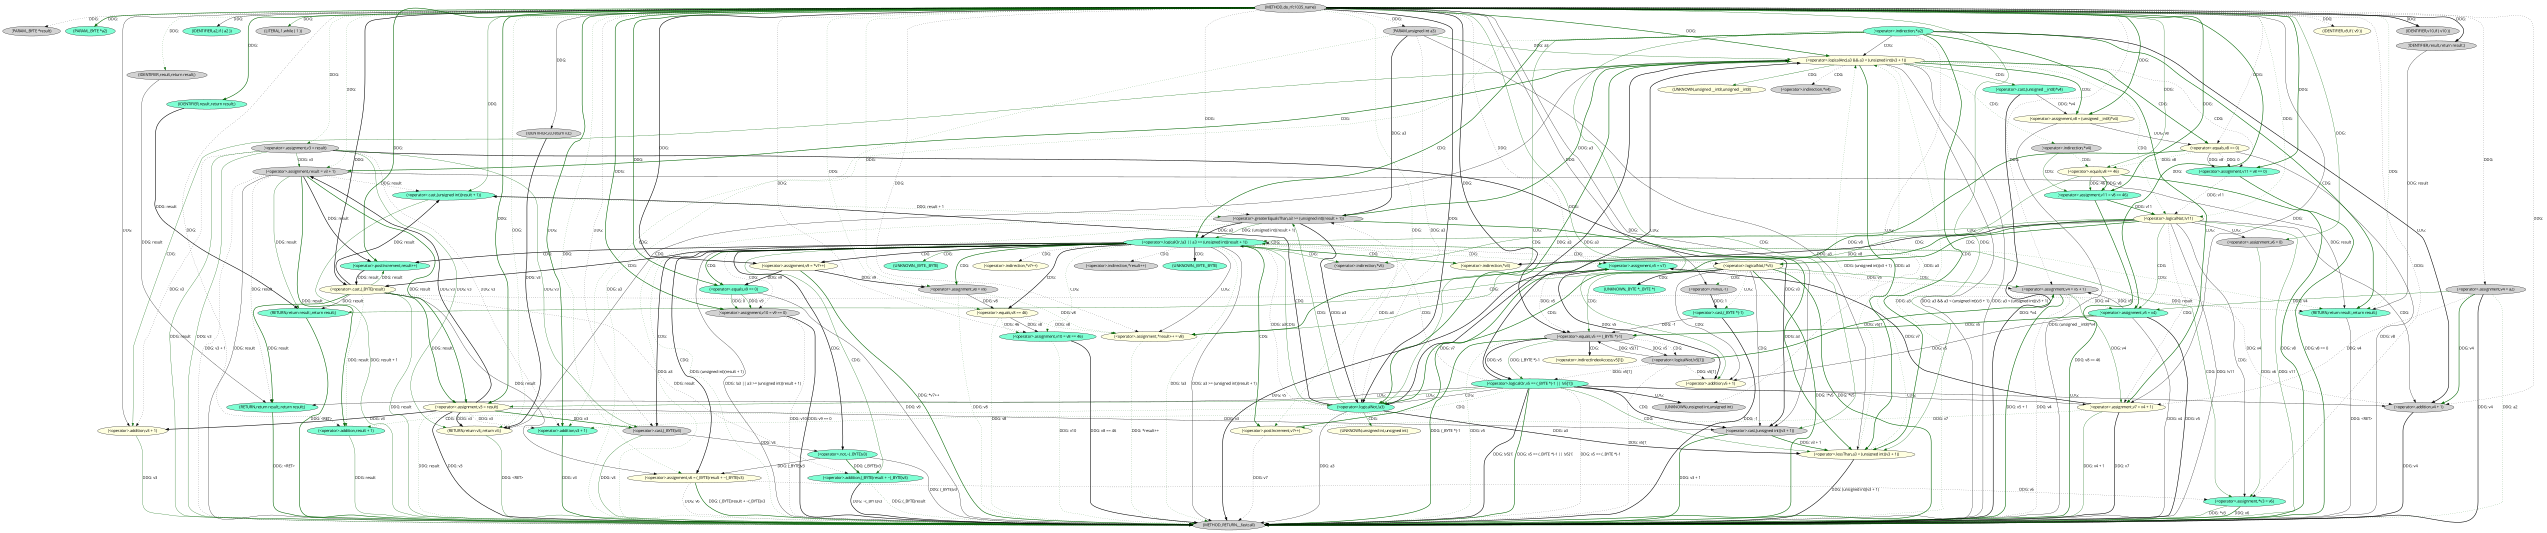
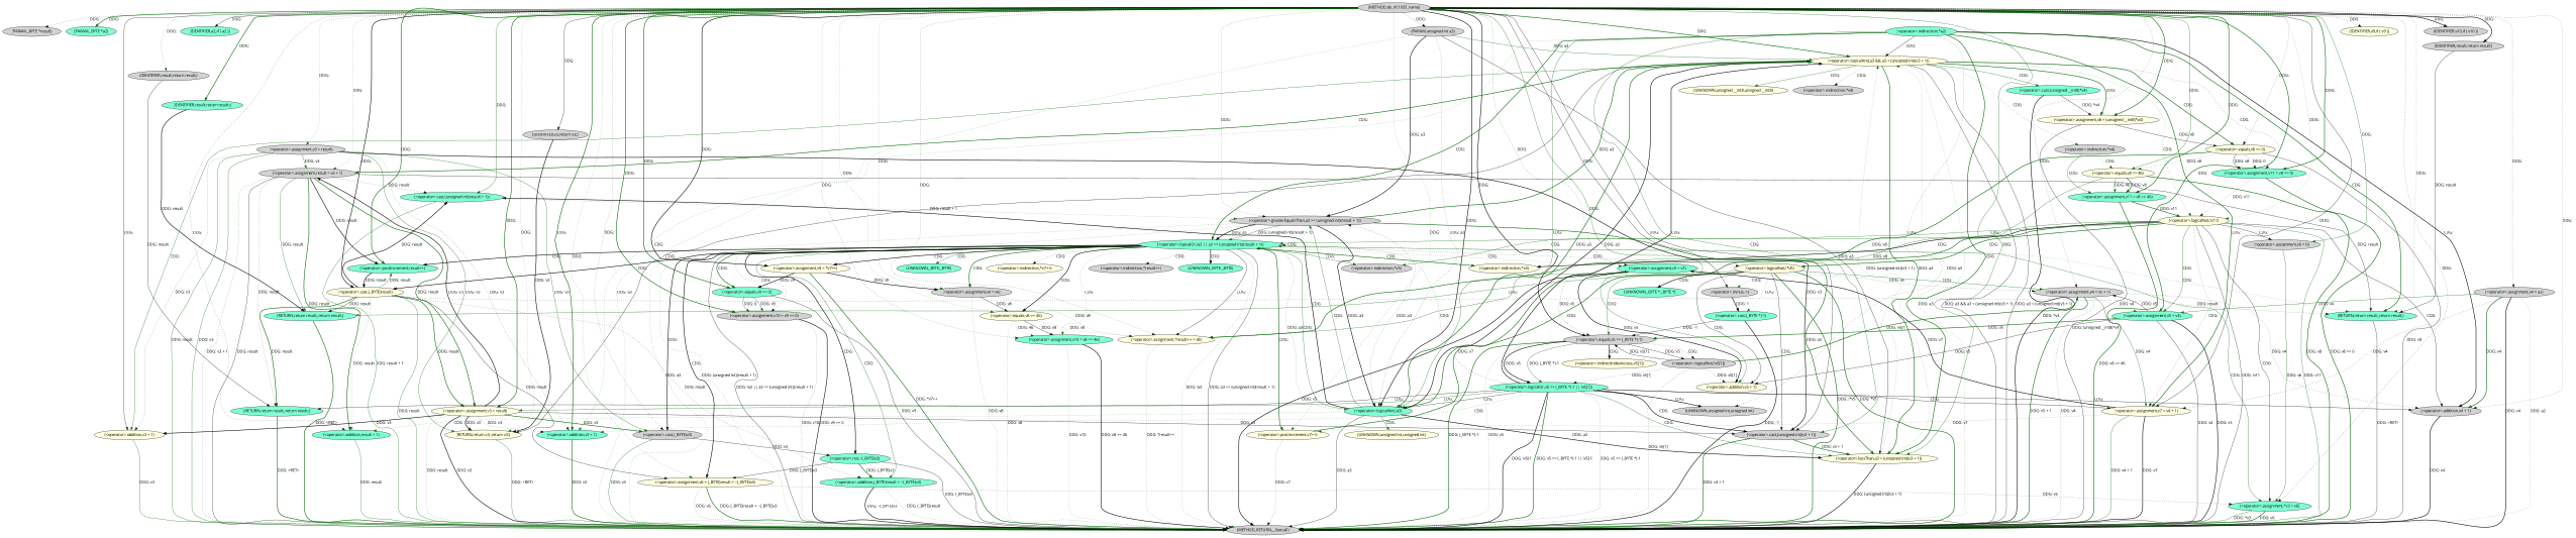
  digraph {
    fontname="Open Sans"
    node [fillcolor=lightgrey fontname="Open Sans" style=filled]
    edge [color=darkgreen fontname="Open Sans" style=bold]
    n1 [label="(METHOD,do_rfc1035_name)"]
    n2 [label="(PARAM,_BYTE *result)"]
    n3 [fillcolor=aquamarine label="(PARAM,_BYTE *a2)"]
    n4 [label="(PARAM,unsigned int a3)"]
    n5 [label="(<operator>.assignment,v3 = result)"]
    n6 [fillcolor=aquamarine label="(IDENTIFIER,a2,if ( a2 ))"]
    n7 [label="(<operator>.assignment,v4 = a2)"]
-   n8 [label="(LITERAL,1,while ( 1 ))"]
    n9 [fillcolor=lightyellow label="(<operator>.logicalAnd,a3 && a3 < (unsigned int)(v3 + 1))"]
    n10 [fillcolor=lightyellow label="(<operator>.lessThan,a3 < (unsigned int)(v3 + 1))"]
    n11 [label="(<operator>.cast,(unsigned int)(v3 + 1))"]
    n12 [fillcolor=aquamarine label="(<operator>.addition,v3 + 1)"]
    n13 [fillcolor=lightyellow label="(RETURN,return v3;,return v3;)"]
    n14 [label="(IDENTIFIER,v3,return v3;)"]
    n15 [label="(<operator>.assignment,result = v3 + 1)"]
    n16 [fillcolor=lightyellow label="(<operator>.addition,v3 + 1)"]
    n17 [fillcolor=lightyellow label="(<operator>.assignment,v8 = (unsigned __int8)*v4)"]
    n18 [fillcolor=aquamarine label="(<operator>.assignment,v11 = v8 == 0)"]
    n19 [fillcolor=lightyellow label="(<operator>.equals,v8 == 0)"]
    n20 [fillcolor=aquamarine label="(<operator>.assignment,v11 = v8 == 46)"]
    n21 [fillcolor=lightyellow label="(<operator>.equals,v8 == 46)"]
    n22 [fillcolor=lightyellow label="(<operator>.logicalNot,!v11)"]
    n23 [fillcolor=aquamarine label="(<operator>.assignment,v5 = v4)"]
    n24 [label="(<operator>.assignment,v6 = 0)"]
    n25 [fillcolor=aquamarine label="(<operator>.assignment,*v3 = v6)"]
    n26 [fillcolor=aquamarine label="(IDENTIFIER,result,return result;)"]
    n27 [label="(<operator>.assignment,v4 = v5 + 1)"]
    n28 [fillcolor=lightyellow label="(<operator>.addition,v5 + 1)"]
    n29 [label="(<operator>.equals,v5 == (_BYTE *)-1)"]
    n30 [label="(<operator>.minus,-1)"]
    n31 [label="(IDENTIFIER,result,return result;)"]
    n32 [fillcolor=lightyellow label="(<operator>.assignment,v3 = result)"]
    n33 [fillcolor=lightyellow label="(<operator>.assignment,v7 = v4 + 1)"]
    n34 [label="(<operator>.addition,v4 + 1)"]
    n35 [fillcolor=aquamarine label="(<operator>.logicalNot,!a3)"]
    n36 [label="(<operator>.greaterEqualsThan,a3 >= (unsigned int)(result + 1))"]
    n37 [fillcolor=aquamarine label="(<operator>.cast,(unsigned int)(result + 1))"]
    n38 [fillcolor=aquamarine label="(<operator>.addition,result + 1)"]
    n39 [fillcolor=lightyellow label="(<operator>.assignment,*result++ = v8)"]
    n40 [fillcolor=aquamarine label="(<operator>.postIncrement,result++)"]
    n41 [fillcolor=aquamarine label="(<operator>.assignment,v5 = v7)"]
    n42 [fillcolor=lightyellow label="(<operator>.assignment,v6 = (_BYTE)result + ~(_BYTE)v3)"]
    n43 [fillcolor=lightyellow label="(<operator>.cast,(_BYTE)result)"]
    n44 [label="(<operator>.cast,(_BYTE)v3)"]
    n45 [fillcolor=lightyellow label="(<operator>.assignment,v9 = *v7++)"]
    n46 [fillcolor=lightyellow label="(<operator>.postIncrement,v7++)"]
    n47 [label="(<operator>.assignment,v8 = v9)"]
    n48 [label="(<operator>.assignment,v10 = v9 == 0)"]
    n49 [fillcolor=aquamarine label="(<operator>.equals,v9 == 0)"]
    n50 [fillcolor=lightyellow label="(IDENTIFIER,v9,if ( v9 ))"]
    n51 [fillcolor=aquamarine label="(<operator>.assignment,v10 = v8 == 46)"]
    n52 [fillcolor=lightyellow label="(<operator>.equals,v8 == 46)"]
    n53 [label="(IDENTIFIER,v10,if ( v10 ))"]
    n54 [fillcolor=aquamarine label="(RETURN,return result;,return result;)"]
    n55 [label="(IDENTIFIER,result,return result;)"]
    n56 [label="(METHOD_RETURN,__fastcall)"]
    n57 [fillcolor=aquamarine label="(<operator>.cast,(unsigned __int8)*v4)"]
    n58 [fillcolor=lightyellow label="(UNKNOWN,unsigned __int8,unsigned __int8)"]
    n59 [label="(<operator>.indirection,*v4)"]
    n60 [label="(<operator>.indirection,*v4)"]
    n61 [fillcolor=aquamarine label="(RETURN,return result;,return result;)"]
    n62 [fillcolor=aquamarine label="(RETURN,return result;,return result;)"]
    n63 [fillcolor=lightyellow label="(<operator>.logicalNot,!*v5)"]
    n64 [fillcolor=aquamarine label="(<operator>.logicalOr,!a3 || a3 >= (unsigned int)(result + 1))"]
    n65 [fillcolor=lightyellow label="(<operator>.indirection,*v3)"]
    n66 [label="(<operator>.indirection,*v5)"]
    n67 [fillcolor=aquamarine label="(<operator>.logicalOr,v5 == (_BYTE *)-1 || !v5[1])"]
    n68 [label="(<operator>.logicalNot,!v5[1])"]
    n69 [fillcolor=lightyellow label="(<operator>.indirectIndexAccess,v5[1])"]
    n70 [fillcolor=aquamarine label="(<operator>.cast,(_BYTE *)-1)"]
    n71 [fillcolor=lightyellow label="(UNKNOWN,unsigned int,unsigned int)"]
    n72 [fillcolor=aquamarine label="(<operator>.addition,(_BYTE)result + ~(_BYTE)v3)"]
    n73 [fillcolor=aquamarine label="(<operator>.not,~(_BYTE)v3)"]
    n74 [fillcolor=aquamarine label="(UNKNOWN,_BYTE *,_BYTE *)"]
    n75 [label="(<operator>.indirection,*result++)"]
    n76 [fillcolor=aquamarine label="(UNKNOWN,_BYTE,_BYTE)"]
    n77 [fillcolor=aquamarine label="(UNKNOWN,_BYTE,_BYTE)"]
    n78 [fillcolor=lightyellow label="(<operator>.indirection,*v7++)"]
    n79 [label="(UNKNOWN,unsigned int,unsigned int)"]
    n80 [fillcolor=aquamarine label="(<operator>.indirection,*a2)"]
    n1 -> n2 [color=black label="DDG: " style=dotted]
    n1 -> n3 [label="DDG: "]
    n1 -> n4 [color=black label="DDG: " style=dotted]
    n1 -> n5 [label="DDG: " style=dotted]
    n1 -> n6 [color=black label="DDG: " style=solid]
    n1 -> n7 [color=black label="DDG: " style=dotted]
-   n1 -> n8 [label="DDG: " style=solid]
    n1 -> n9 [label="DDG: "]
    n1 -> n10 [label="DDG: " style=solid]
    n1 -> n11 [color=black label="DDG: " style=solid]
    n1 -> n12 [label="DDG: "]
    n1 -> n13 [label="DDG: " style=dotted]
    n1 -> n14 [color=black label="DDG: " style=solid]
    n1 -> n15 [label="DDG: " style=dotted]
    n1 -> n16 [color=black label="DDG: " style=solid]
    n1 -> n17 [label="DDG: "]
    n1 -> n18 [label="DDG: "]
    n1 -> n19 [color=black label="DDG: " style=dotted]
    n1 -> n20 [label="DDG: "]
    n1 -> n21 [label="DDG: " style=solid]
    n1 -> n22 [label="DDG: " style=dotted]
    n1 -> n23 [label="DDG: "]
    n1 -> n24 [label="DDG: " style=solid]
    n1 -> n25 [color=black label="DDG: " style=dotted]
    n1 -> n26 [label="DDG: "]
    n1 -> n27 [color=black label="DDG: " style=dotted]
    n1 -> n28 [label="DDG: " style=solid]
    n1 -> n29 [color=black label="DDG: "]
    n1 -> n30 [color=black label="DDG: " style=solid]
    n1 -> n31 [label="DDG: " style=dotted]
    n1 -> n32 [label="DDG: "]
    n1 -> n33 [color=black label="DDG: " style=solid]
    n1 -> n34 [color=black label="DDG: " style=dotted]
    n1 -> n35 [color=black label="DDG: "]
    n1 -> n36 [color=black label="DDG: " style=dotted]
    n1 -> n37 [label="DDG: " style=solid]
    n1 -> n38 [color=black label="DDG: " style=dotted]
    n1 -> n39 [color=black label="DDG: " style=dotted]
    n1 -> n40 [label="DDG: "]
    n1 -> n41 [color=black label="DDG: " style=dotted]
    n1 -> n42 [label="DDG: " style=dotted]
    n1 -> n43 [color=black label="DDG: "]
    n1 -> n44 [color=black label="DDG: " style=dotted]
    n1 -> n45 [color=black label="DDG: "]
    n1 -> n46 [label="DDG: " style=dotted]
    n1 -> n47 [label="DDG: " style=dotted]
    n1 -> n48 [label="DDG: "]
    n1 -> n49 [label="DDG: "]
    n1 -> n50 [color=black label="DDG: " style=dotted]
    n1 -> n51 [color=black label="DDG: " style=dotted]
    n1 -> n52 [label="DDG: " style=dotted]
    n1 -> n53 [color=black label="DDG: "]
    n1 -> n54 [label="DDG: " style=dotted]
    n1 -> n55 [color=black label="DDG: "]
    n4 -> n9 [label="DDG: a3" style=solid]
    n4 -> n10 [color=black label="DDG: a3" style=solid]
    n4 -> n35 [color=black label="DDG: a3" style=dotted]
    n4 -> n36 [color=black label="DDG: a3"]
    n4 -> n56 [label="DDG: a3" style=dotted]
    n5 -> n11 [color=black label="DDG: v3"]
    n5 -> n12 [color=black label="DDG: v3" style=dotted]
    n5 -> n13 [label="DDG: v3" style=solid]
    n5 -> n15 [label="DDG: v3" style=solid]
    n5 -> n16 [color=black label="DDG: v3" style=dotted]
    n5 -> n44 [label="DDG: v3" style=solid]
    n5 -> n56 [label="DDG: result" style=solid]
    n5 -> n56 [label="DDG: v3" style=solid]
    n7 -> n23 [label="DDG: v4" style=solid]
    n7 -> n33 [color=black label="DDG: v4" style=dotted]
    n7 -> n34 [label="DDG: v4"]
    n7 -> n56 [color=black label="DDG: v4"]
    n7 -> n56 [label="DDG: a2" style=dotted]
    n9 -> n10 [label="DDG: a3"]
    n9 -> n13 [color=black label="CDG: " style=solid]
    n9 -> n15 [label="CDG: "]
    n9 -> n16 [label="CDG: " style=solid]
    n9 -> n17 [label="CDG: "]
    n9 -> n18 [color=black label="CDG: " style=dotted]
    n9 -> n19 [label="CDG: "]
    n9 -> n22 [label="CDG: " style=dotted]
    n9 -> n35 [label="DDG: a3"]
    n9 -> n56 [color=black label="DDG: a3 < (unsigned int)(v3 + 1)" style=solid]
    n9 -> n56 [label="DDG: a3" style=dotted]
    n9 -> n56 [color=black label="DDG: a3 && a3 < (unsigned int)(v3 + 1)" style=solid]
    n9 -> n57 [label="CDG: " style=solid]
    n9 -> n58 [label="CDG: " style=solid]
    n9 -> n59 [color=black label="CDG: " style=dotted]
    n9 -> n60 [label="CDG: " style=dotted]
    n10 -> n9 [label="DDG: a3" style=dotted]
    n10 -> n9 [label="DDG: (unsigned int)(v3 + 1)" style=dotted]
    n10 -> n56 [color=black label="DDG: (unsigned int)(v3 + 1)"]
    n11 -> n10 [label="DDG: v3 + 1"]
    n11 -> n56 [label="DDG: v3 + 1"]
    n12 -> n56 [label="DDG: v3"]
    n13 -> n56 [label="DDG: <RET>" style=solid]
    n14 -> n13 [color=black label="DDG: v3"]
    n15 -> n32 [label="DDG: result"]
    n15 -> n37 [color=black label="DDG: result" style=dotted]
    n15 -> n38 [label="DDG: result"]
    n15 -> n40 [color=black label="DDG: result"]
    n15 -> n54 [color=black label="DDG: result" style=solid]
    n15 -> n56 [color=black label="DDG: result" style=solid]
    n15 -> n56 [color=black label="DDG: v3 + 1" style=dotted]
    n15 -> n61 [label="DDG: result" style=solid]
    n15 -> n62 [color=black label="DDG: result" style=dotted]
    n16 -> n56 [label="DDG: v3" style=solid]
    n17 -> n19 [color=black label="DDG: v8" style=solid]
    n17 -> n56 [color=black label="DDG: (unsigned __int8)*v4" style=solid]
    n18 -> n22 [color=black label="DDG: v11" style=dotted]
    n18 -> n56 [label="DDG: v8 == 0"]
    n19 -> n18 [color=black label="DDG: v8" style=solid]
    n19 -> n18 [color=black label="DDG: 0" style=dotted]
    n19 -> n21 [label="DDG: v8" style=dotted]
    n19 -> n39 [label="DDG: v8"]
    n19 -> n56 [color=black label="DDG: v8" style=solid]
    n20 -> n22 [label="DDG: v11"]
    n20 -> n56 [label="DDG: v8 == 46"]
    n21 -> n20 [label="DDG: v8"]
    n21 -> n20 [label="DDG: 46" style=solid]
    n21 -> n39 [label="DDG: v8" style=solid]
    n21 -> n56 [label="DDG: v8"]
    n22 -> n23 [label="CDG: " style=solid]
    n22 -> n24 [color=black label="CDG: " style=solid]
    n22 -> n25 [color=black label="CDG: " style=solid]
    n22 -> n33 [color=black label="CDG: " style=dotted]
    n22 -> n34 [color=black label="CDG: " style=solid]
    n22 -> n35 [label="CDG: "]
    n22 -> n56 [label="DDG: v11" style=solid]
    n22 -> n56 [color=black label="DDG: !v11" style=solid]
    n22 -> n63 [label="CDG: "]
    n22 -> n64 [label="CDG: " style=solid]
    n22 -> n65 [color=black label="CDG: "]
    n22 -> n66 [label="CDG: " style=solid]
    n23 -> n27 [color=black label="DDG: v5" style=solid]
    n23 -> n28 [color=black label="DDG: v5" style=solid]
    n23 -> n29 [label="DDG: v5"]
    n23 -> n56 [color=black label="DDG: v5"]
    n23 -> n56 [color=black label="DDG: v4" style=solid]
    n24 -> n25 [label="DDG: v6" style=solid]
    n25 -> n56 [label="DDG: v6"]
    n25 -> n56 [label="DDG: *v3" style=solid]
    n26 -> n61 [color=black label="DDG: result"]
    n27 -> n23 [label="DDG: v4" style=dotted]
    n27 -> n33 [label="DDG: v4" style=solid]
    n27 -> n34 [color=black label="DDG: v4" style=dotted]
    n27 -> n56 [color=black label="DDG: v4" style=dotted]
    n27 -> n56 [label="DDG: v5 + 1"]
    n29 -> n56 [label="DDG: (_BYTE *)-1"]
    n29 -> n56 [label="DDG: v5" style=dotted]
    n29 -> n67 [color=black label="DDG: v5"]
    n29 -> n67 [label="DDG: (_BYTE *)-1" style=solid]
    n29 -> n68 [color=black label="DDG: v5" style=solid]
    n29 -> n68 [color=black label="CDG: " style=dotted]
    n29 -> n69 [color=black label="CDG: "]
    n30 -> n70 [color=black label="DDG: 1"]
    n31 -> n62 [color=black label="DDG: result" style=solid]
    n32 -> n11 [color=black label="DDG: v3" style=solid]
    n32 -> n12 [color=black label="DDG: v3" style=dotted]
    n32 -> n13 [color=black label="DDG: v3"]
    n32 -> n15 [color=black label="DDG: v3"]
    n32 -> n16 [color=black label="DDG: v3"]
    n32 -> n44 [label="DDG: v3"]
    n32 -> n56 [label="DDG: result" style=dotted]
    n32 -> n56 [color=black label="DDG: v3"]
    n33 -> n41 [color=black label="DDG: v7"]
    n33 -> n46 [label="DDG: v7" style=dotted]
    n33 -> n56 [label="DDG: v4 + 1" style=solid]
    n33 -> n56 [color=black label="DDG: v7"]
    n34 -> n56 [color=black label="DDG: v4"]
    n35 -> n9 [color=black label="DDG: a3"]
    n35 -> n10 [color=black label="DDG: a3"]
    n35 -> n36 [color=black label="DDG: a3" style=dotted]
    n35 -> n36 [label="CDG: " style=solid]
    n35 -> n37 [color=black label="CDG: "]
    n35 -> n38 [label="CDG: " style=dotted]
    n35 -> n56 [color=black label="DDG: a3" style=solid]
    n35 -> n64 [color=black label="DDG: a3" style=dotted]
    n35 -> n71 [label="CDG: " style=solid]
    n36 -> n9 [label="DDG: a3"]
    n36 -> n10 [label="DDG: a3"]
    n36 -> n35 [color=black label="DDG: a3"]
    n36 -> n56 [label="DDG: (unsigned int)(result + 1)" style=dotted]
    n36 -> n56 [label="DDG: a3" style=dotted]
    n36 -> n64 [color=black label="DDG: a3"]
    n36 -> n64 [label="DDG: (unsigned int)(result + 1)" style=solid]
    n37 -> n36 [label="DDG: result + 1" style=dotted]
    n37 -> n56 [label="DDG: result + 1" style=solid]
    n38 -> n56 [label="DDG: result" style=solid]
    n39 -> n56 [label="DDG: *result++" style=dotted]
    n40 -> n43 [color=black label="DDG: result"]
    n41 -> n27 [color=black label="DDG: v5" style=dotted]
    n41 -> n28 [color=black label="DDG: v5"]
    n41 -> n29 [color=black label="DDG: v5" style=dotted]
    n41 -> n56 [color=black label="DDG: v5"]
    n42 -> n25 [color=black label="DDG: v6" style=dotted]
    n42 -> n56 [label="DDG: (_BYTE)result + ~(_BYTE)v3"]
    n42 -> n56 [color=black label="DDG: v6" style=dotted]
    n43 -> n32 [label="DDG: result"]
    n43 -> n37 [color=black label="DDG: result"]
    n43 -> n38 [label="DDG: result" style=dotted]
    n43 -> n40 [label="DDG: result" style=solid]
    n43 -> n42 [color=black label="DDG: result" style=solid]
    n43 -> n54 [color=black label="DDG: result" style=dotted]
    n43 -> n56 [label="DDG: result" style=solid]
    n43 -> n61 [color=black label="DDG: result" style=solid]
    n43 -> n62 [label="DDG: result"]
    n43 -> n72 [color=black label="DDG: result" style=dotted]
    n44 -> n56 [label="DDG: v3" style=solid]
    n44 -> n73 [color=black label="DDG: v3" style=solid]
    n45 -> n47 [color=black label="DDG: v9"]
    n45 -> n49 [color=black label="DDG: v9"]
    n45 -> n56 [label="DDG: *v7++"]
    n46 -> n41 [label="DDG: v7"]
    n46 -> n56 [color=black label="DDG: v7" style=dotted]
    n47 -> n39 [label="DDG: v8" style=dotted]
    n47 -> n52 [color=black label="DDG: v8" style=solid]
    n47 -> n56 [label="DDG: v8" style=dotted]
    n48 -> n56 [color=black label="DDG: v10" style=dotted]
    n48 -> n56 [color=black label="DDG: v9 == 0"]
    n49 -> n48 [label="DDG: v9" style=solid]
    n49 -> n48 [label="DDG: 0" style=solid]
    n49 -> n56 [color=black label="DDG: v9" style=solid]
    n51 -> n56 [label="DDG: v10" style=dotted]
    n51 -> n56 [color=black label="DDG: v8 == 46"]
    n52 -> n39 [label="DDG: v8" style=dotted]
    n52 -> n51 [color=black label="DDG: v8" style=solid]
    n52 -> n51 [label="DDG: 46" style=dotted]
    n52 -> n56 [label="DDG: v8" style=dotted]
    n54 -> n56 [color=black label="DDG: <RET>" style=solid]
    n55 -> n54 [color=black label="DDG: result" style=solid]
    n57 -> n17 [color=black label="DDG: *v4" style=solid]
    n57 -> n56 [color=black label="DDG: *v4"]
    n60 -> n20 [label="CDG: " style=solid]
    n60 -> n21 [label="CDG: " style=dotted]
    n61 -> n56 [label="DDG: <RET>"]
    n62 -> n56 [label="DDG: <RET>"]
    n63 -> n11 [color=black label="CDG: " style=solid]
    n63 -> n27 [label="CDG: " style=solid]
    n63 -> n28 [color=black label="CDG: " style=solid]
    n63 -> n29 [label="CDG: " style=solid]
    n63 -> n30 [label="CDG: " style=dotted]
    n63 -> n56 [label="DDG: *v5"]
    n63 -> n56 [label="DDG: !*v5"]
    n63 -> n61 [label="CDG: " style=solid]
    n63 -> n70 [label="CDG: " style=dotted]
    n63 -> n74 [color=black label="CDG: "]
    n64 -> n25 [label="CDG: " style=solid]
    n64 -> n35 [label="CDG: " style=solid]
    n64 -> n39 [color=black label="CDG: " style=solid]
    n64 -> n40 [color=black label="CDG: "]
    n64 -> n41 [label="CDG: " style=dotted]
    n64 -> n42 [color=black label="CDG: "]
    n64 -> n43 [color=black label="CDG: "]
    n64 -> n44 [color=black label="CDG: "]
    n64 -> n45 [color=black label="CDG: "]
    n64 -> n46 [label="CDG: "]
    n64 -> n47 [label="CDG: "]
    n64 -> n48 [color=black label="CDG: " style=dotted]
    n64 -> n49 [label="CDG: "]
    n64 -> n51 [label="CDG: " style=dotted]
    n64 -> n52 [color=black label="CDG: "]
    n64 -> n54 [label="CDG: " style=dotted]
    n64 -> n56 [color=black label="DDG: !a3 || a3 >= (unsigned int)(result + 1)" style=solid]
    n64 -> n56 [label="DDG: !a3" style=dotted]
    n64 -> n56 [color=black label="DDG: a3 >= (unsigned int)(result + 1)" style=solid]
    n64 -> n63 [color=black label="CDG: " style=dotted]
    n64 -> n64 [label="CDG: " style=dotted]
    n64 -> n65 [label="CDG: "]
    n64 -> n66 [label="CDG: " style=solid]
    n64 -> n72 [label="CDG: " style=solid]
    n64 -> n73 [color=black label="CDG: "]
    n64 -> n75 [color=black label="CDG: " style=dotted]
    n64 -> n76 [color=black label="CDG: "]
    n64 -> n77 [label="CDG: " style=solid]
    n64 -> n78 [color=black label="CDG: " style=dotted]
    n67 -> n9 [color=black label="CDG: "]
    n67 -> n10 [label="CDG: " style=solid]
    n67 -> n11 [color=black label="CDG: "]
    n67 -> n12 [label="CDG: " style=dotted]
    n67 -> n32 [label="CDG: " style=solid]
    n67 -> n33 [color=black label="CDG: " style=solid]
    n67 -> n34 [color=black label="CDG: " style=solid]
    n67 -> n35 [color=black label="CDG: " style=solid]
    n67 -> n56 [label="DDG: v5 == (_BYTE *)-1 || !v5[1]"]
    n67 -> n56 [color=black label="DDG: v5 == (_BYTE *)-1" style=dotted]
    n67 -> n56 [color=black label="DDG: !v5[1]"]
    n67 -> n62 [color=black label="CDG: " style=solid]
    n67 -> n64 [color=black label="CDG: " style=dotted]
    n67 -> n79 [color=black label="CDG: "]
    n68 -> n27 [label="DDG: v5[1]"]
    n68 -> n28 [color=black label="DDG: v5[1]" style=dotted]
    n68 -> n29 [color=black label="DDG: v5[1]" style=solid]
    n68 -> n56 [color=black label="DDG: v5[1]" style=dotted]
    n68 -> n67 [color=black label="DDG: v5[1]" style=dotted]
    n70 -> n29 [color=black label="DDG: -1" style=solid]
    n70 -> n56 [color=black label="DDG: -1"]
    n72 -> n56 [color=black label="DDG: ~(_BYTE)v3"]
    n72 -> n56 [label="DDG: (_BYTE)result" style=dotted]
    n73 -> n42 [color=black label="DDG: (_BYTE)v3" style=solid]
    n73 -> n56 [color=black label="DDG: (_BYTE)v3" style=solid]
    n73 -> n72 [label="DDG: (_BYTE)v3"]
    n80 -> n9 [color=black label="CDG: " style=solid]
    n80 -> n10 [label="CDG: "]
    n80 -> n11 [label="CDG: " style=solid]
    n80 -> n12 [label="CDG: " style=dotted]
    n80 -> n33 [label="CDG: "]
    n80 -> n34 [color=black label="CDG: "]
    n80 -> n35 [label="CDG: " style=solid]
    n80 -> n54 [label="CDG: "]
    n80 -> n64 [label="CDG: "]
    n80 -> n79 [color=black label="CDG: " style=dotted]
  }
